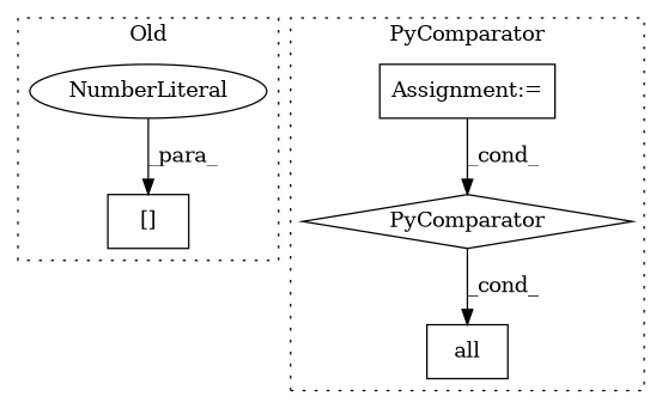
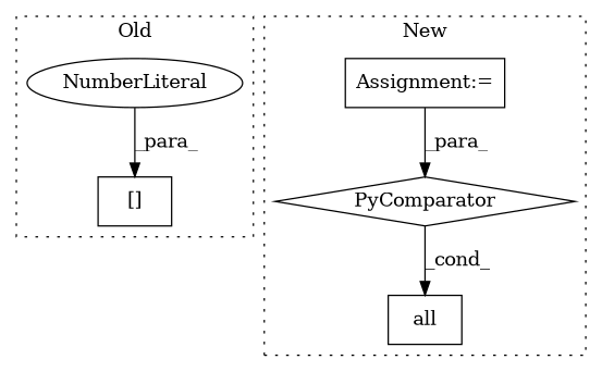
  digraph {
    node [l=57 s=20760 shape=box]
    n1 [a=2 l="5,1" label="[]" s="19306,19312"]
    n2 [a=34 l=1 label=NumberLiteral s=19311 shape=ellipse]
    n3 [a=32 l="17,-5" label=all s="20657,20825"]
    n4 [a=113 label=PyComparator shape=diamond]
    n5 [a=7 label="Assignment:="]
    subgraph cluster_1 {
      label=Old
      style=dotted
      n1
      n2
    }
    subgraph cluster_2 {
-     label=PyComparator
+     label=New
      style=dotted
      n3
      n4
      n5
    }
    n2 -> n1 [label=_para_]
    n4 -> n3 [label=_cond_]
-   n5 -> n4 [label=_cond_]
+   n5 -> n4 [label=_para_]
  }
